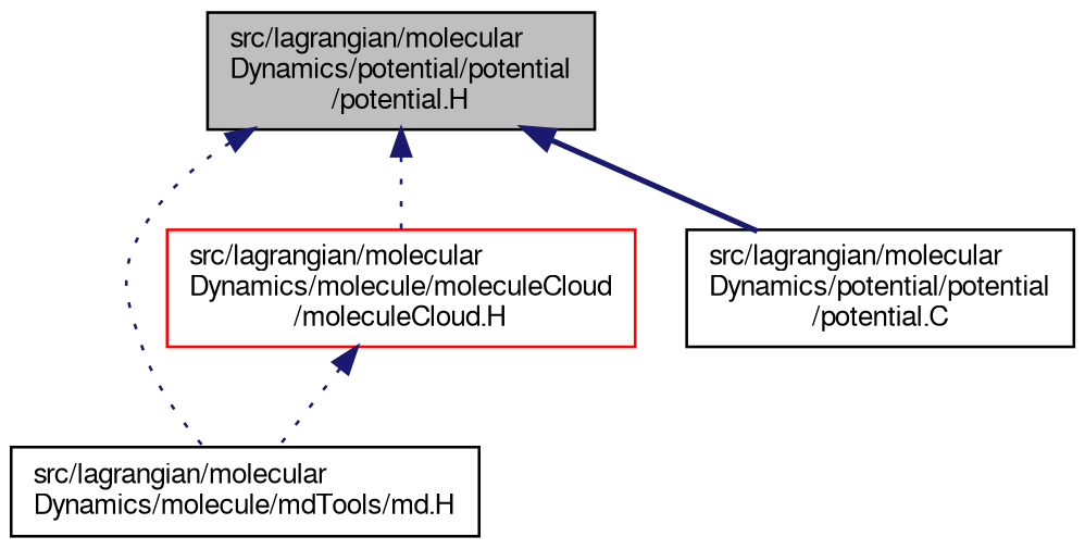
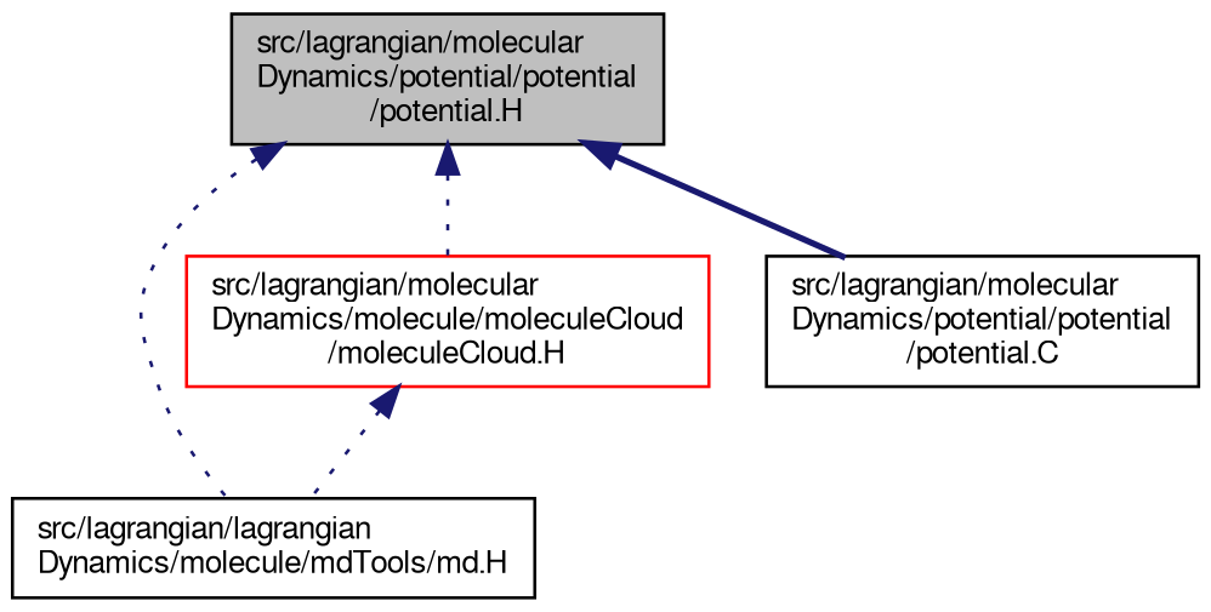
  digraph {
    node [color=black fontname=FreeSans fontsize=10 shape=record]
    edge [color=midnightblue dir=back fontname=FreeSans fontsize=10 labelfontname=FreeSans labelfontsize=10 style=dotted]
    n1 [fillcolor=grey75 fontcolor=black height=0.2 label="src/lagrangian/molecular\lDynamics/potential/potential\l/potential.H" style=filled width=0.4]
-   n2 [height=0.2 label="src/lagrangian/molecular\lDynamics/molecule/mdTools/md.H" width=0.4]
+   n2 [height=0.2 label="src/lagrangian/lagrangian\lDynamics/molecule/mdTools/md.H" width=0.4]
    n3 [color=red height=0.2 label="src/lagrangian/molecular\lDynamics/molecule/moleculeCloud\l/moleculeCloud.H" width=0.4]
    n4 [height=0.2 label="src/lagrangian/molecular\lDynamics/potential/potential\l/potential.C" width=0.4]
    n1 -> n2
    n1 -> n3
    n1 -> n4 [style=bold]
    n3 -> n2
  }
